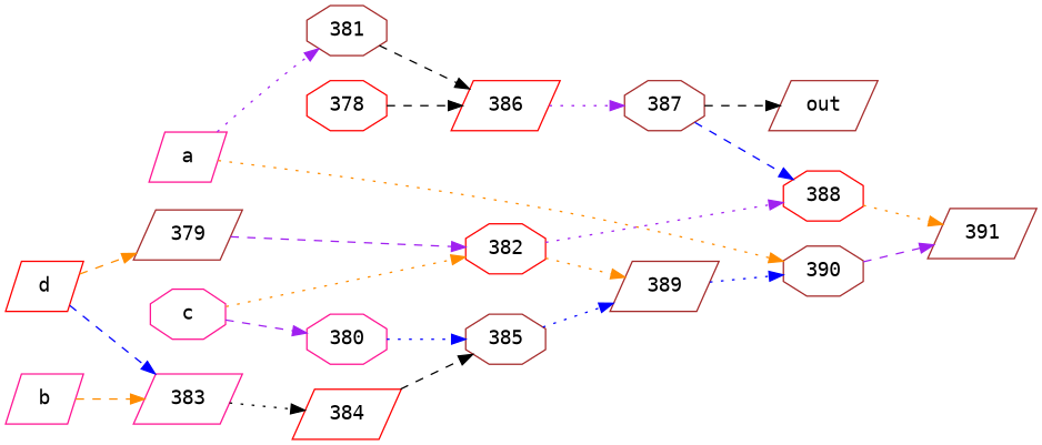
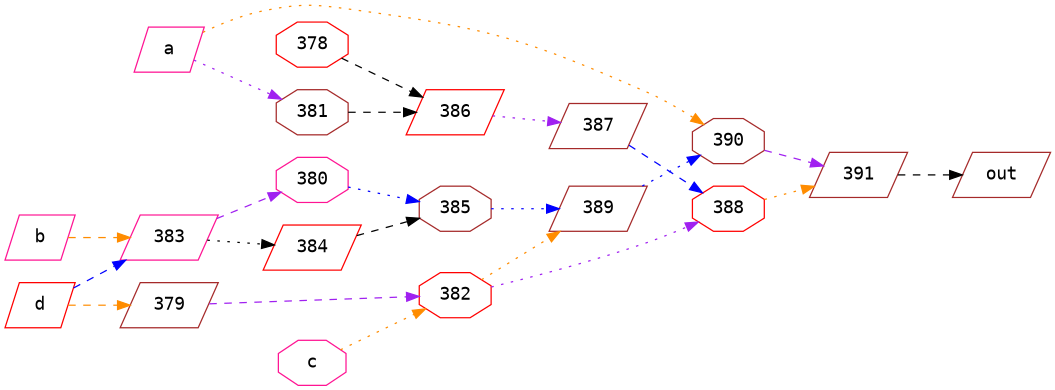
  strict digraph {
    fontname="DejaVu Sans Mono"
    rankdir=LR
    node [color=brown fontname="DejaVu Sans Mono" shape=parallelogram]
    edge [color=purple fontname="DejaVu Sans Mono" style=dashed]
    391
    out
    a [color=deeppink]
    381 [shape=octagon]
    390 [shape=octagon]
    386 [color=red]
-   387 [shape=octagon]
+   387
    388 [color=red shape=octagon]
    b [color=deeppink]
    383 [color=deeppink]
    378 [color=red shape=octagon]
    384 [color=red]
    385 [shape=octagon]
    389
    c [color=deeppink shape=octagon]
    380 [color=deeppink shape=octagon]
    382 [color=red shape=octagon]
    d [color=red]
    379
-   387 -> out [color=black]
+   391 -> out [color=black]
    a -> 381 [style=dotted]
    a -> 390 [color=darkorange style=dotted]
    381 -> 386 [color=black]
    390 -> 391
    386 -> 387 [style=dotted]
    387 -> 388 [color=blue]
    388 -> 391 [color=darkorange style=dotted]
    b -> 383 [color=darkorange]
    383 -> 384 [color=black style=dotted]
    378 -> 386 [color=black]
    384 -> 385 [color=black]
    385 -> 389 [color=blue style=dotted]
    389 -> 390 [color=blue style=dotted]
-   c -> 380
+   383 -> 380
    c -> 382 [color=darkorange style=dotted]
    380 -> 385 [color=blue style=dotted]
    382 -> 388 [style=dotted]
    382 -> 389 [color=darkorange style=dotted]
    d -> 383 [color=blue]
    d -> 379 [color=darkorange]
    379 -> 382
  }
